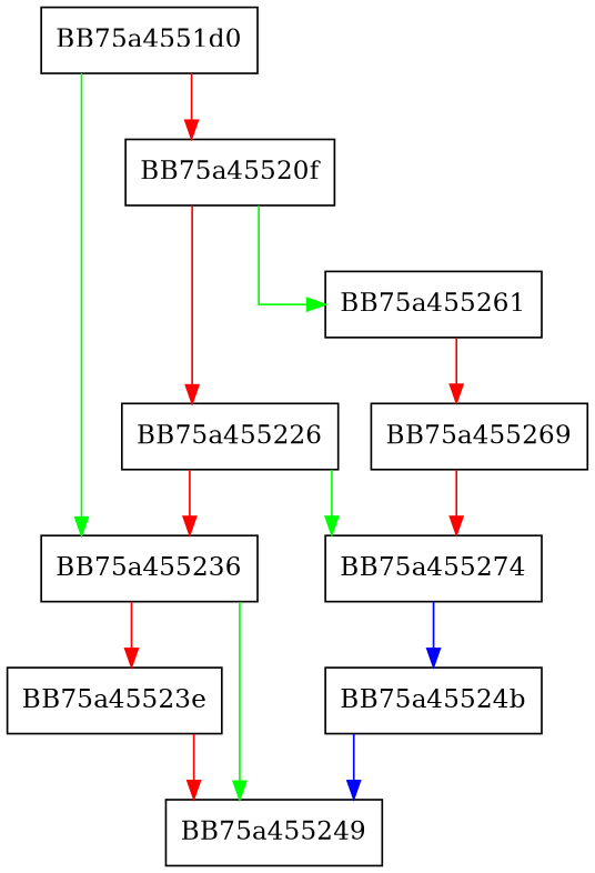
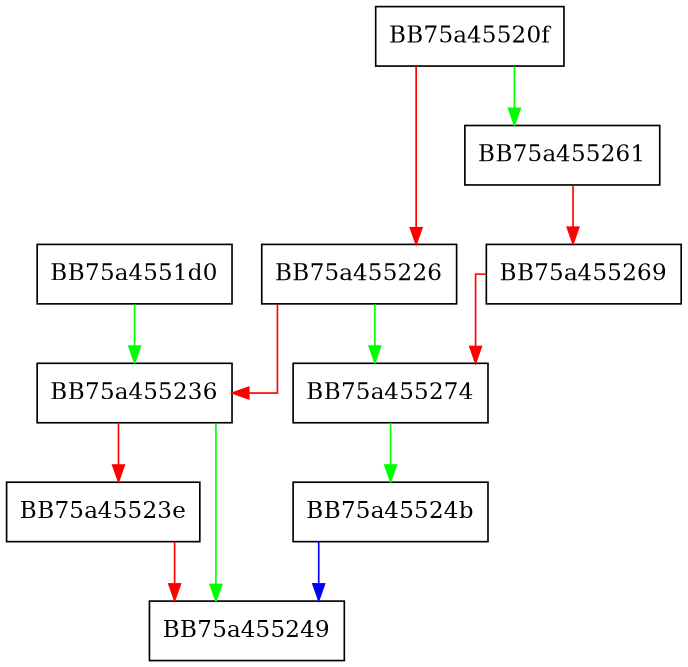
  digraph {
    splines=ortho
    node [shape=box]
    edge [color=red]
    BB75a4551d0
    BB75a455236
    BB75a45520f
    BB75a455249
    BB75a45523e
    BB75a455261
    BB75a455226
    BB75a455269
    BB75a455274
    BB75a45524b
    BB75a4551d0 -> BB75a455236 [color=green]
-   BB75a4551d0 -> BB75a45520f
    BB75a455236 -> BB75a455249 [color=green]
    BB75a455236 -> BB75a45523e
    BB75a45520f -> BB75a455261 [color=green]
    BB75a45520f -> BB75a455226
    BB75a45523e -> BB75a455249
    BB75a455261 -> BB75a455269
    BB75a455226 -> BB75a455236
    BB75a455226 -> BB75a455274 [color=green]
    BB75a455269 -> BB75a455274
-   BB75a455274 -> BB75a45524b [color=blue]
+   BB75a455274 -> BB75a45524b [color=green]
    BB75a45524b -> BB75a455249 [color=blue]
  }
